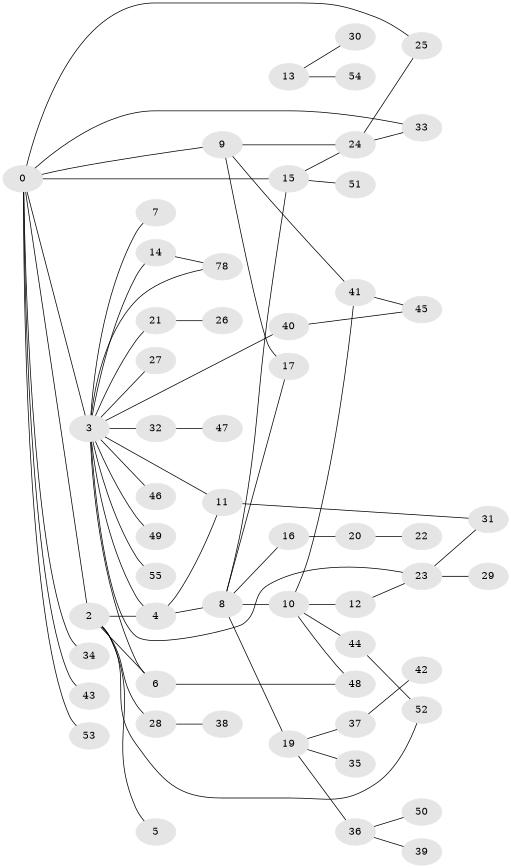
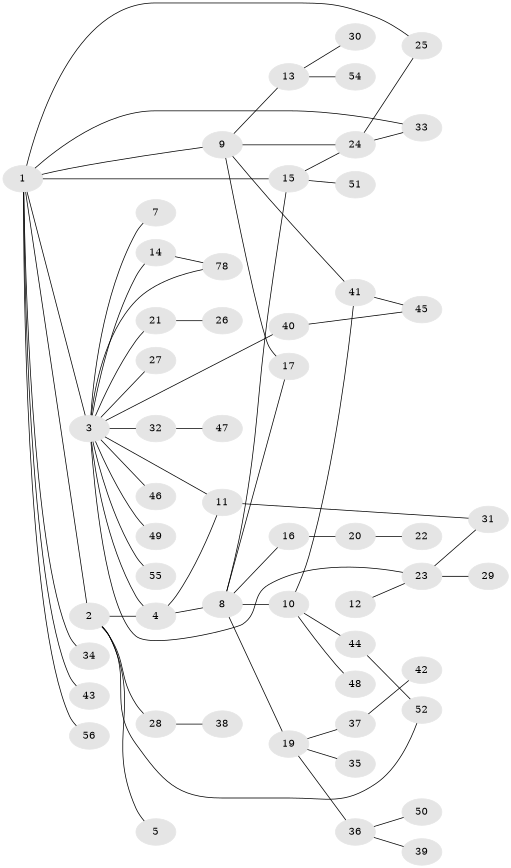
  graph {
    rankdir=LR
    node [color=gray90 style=filled]
    edge [weight=1.0]
-   1 [label=0]
+   1
    2
    3
    9
    15
    25
    33
    34
    43
-   53
+   53 [label=56]
    4
    5
-   6
    28
    52
    7
    11
    14
    n19 [label=78]
    21
    23
    27
    32
    40
    46
    49
    55
    17
    13
    24
    41
    51
    8
    48
    38
    31
    26
    29
    47
    45
    10
    16
    19
    12
    44
    20
    30
    54
    35
    36
    37
    22
    39
    50
    42
    1 -- 2
    1 -- 3
    1 -- 9
    1 -- 15 [weight=4.0]
    1 -- 25
    1 -- 33
    1 -- 34
    1 -- 43
    1 -- 53
    2 -- 4 [weight=3.0]
    2 -- 5
-   2 -- 6 [weight=2.0]
    2 -- 28
    2 -- 52
    3 -- 4
-   3 -- 6
    3 -- 7
    3 -- 11
    3 -- 14
    3 -- n19
    3 -- 21
    3 -- 23
    3 -- 27
    3 -- 32
    3 -- 40
    3 -- 46
    3 -- 49
    3 -- 55
    9 -- 17 [weight=2.0]
+   9 -- 13
    9 -- 24
    9 -- 41
    15 -- 24
    15 -- 51
    4 -- 11
    4 -- 8
-   6 -- 48
    28 -- 38
    11 -- 31
    14 -- n19
    21 -- 26
    23 -- 31
    23 -- 29
    32 -- 47
    40 -- 45
    13 -- 30
    13 -- 54
    24 -- 25
    24 -- 33
    41 -- 45
    8 -- 15
    8 -- 17
    8 -- 10 [weight=14.0]
    8 -- 16
    8 -- 19
    10 -- 41
    10 -- 48
-   10 -- 12
    10 -- 44
    16 -- 20
    19 -- 35
    19 -- 36
    19 -- 37
    12 -- 23
    44 -- 52 [weight=2.0]
    20 -- 22
    36 -- 39
    36 -- 50
    37 -- 42
  }
